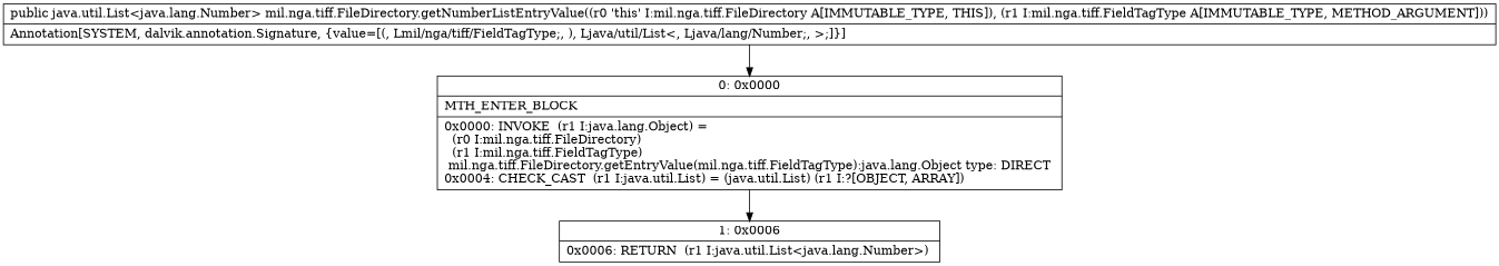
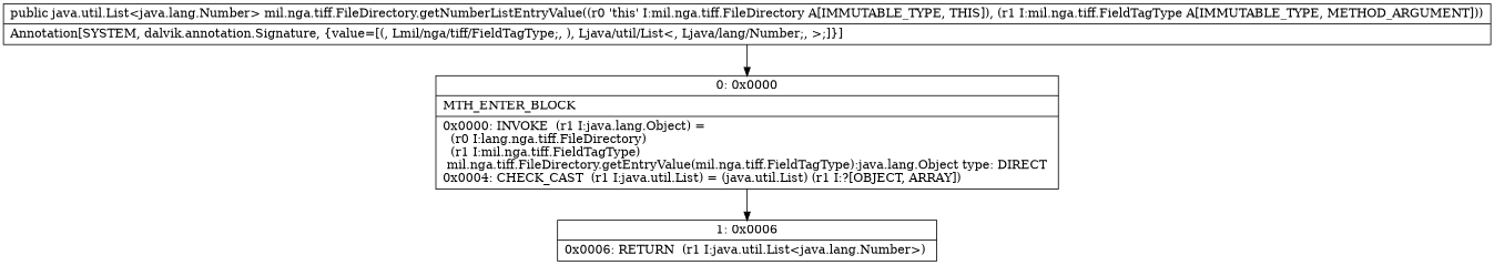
  digraph {
    node [shape=record]
-   n1 [label="{0\:\ 0x0000|MTH_ENTER_BLOCK\l|0x0000: INVOKE  (r1 I:java.lang.Object) = \l  (r0 I:mil.nga.tiff.FileDirectory)\l  (r1 I:mil.nga.tiff.FieldTagType)\l mil.nga.tiff.FileDirectory.getEntryValue(mil.nga.tiff.FieldTagType):java.lang.Object type: DIRECT \l0x0004: CHECK_CAST  (r1 I:java.util.List) = (java.util.List) (r1 I:?[OBJECT, ARRAY]) \l}"]
+   n1 [label="{0\:\ 0x0000|MTH_ENTER_BLOCK\l|0x0000: INVOKE  (r1 I:java.lang.Object) = \l  (r0 I:lang.nga.tiff.FileDirectory)\l  (r1 I:mil.nga.tiff.FieldTagType)\l mil.nga.tiff.FileDirectory.getEntryValue(mil.nga.tiff.FieldTagType):java.lang.Object type: DIRECT \l0x0004: CHECK_CAST  (r1 I:java.util.List) = (java.util.List) (r1 I:?[OBJECT, ARRAY]) \l}"]
    n2 [label="{1\:\ 0x0006|0x0006: RETURN  (r1 I:java.util.List\<java.lang.Number\>) \l}"]
    n3 [label="{public java.util.List\<java.lang.Number\> mil.nga.tiff.FileDirectory.getNumberListEntryValue((r0 'this' I:mil.nga.tiff.FileDirectory A[IMMUTABLE_TYPE, THIS]), (r1 I:mil.nga.tiff.FieldTagType A[IMMUTABLE_TYPE, METHOD_ARGUMENT]))  | Annotation[SYSTEM, dalvik.annotation.Signature, \{value=[(, Lmil\/nga\/tiff\/FieldTagType;, ), Ljava\/util\/List\<, Ljava\/lang\/Number;, \>;]\}]\l}"]
    n1 -> n2
    n3 -> n1
  }
